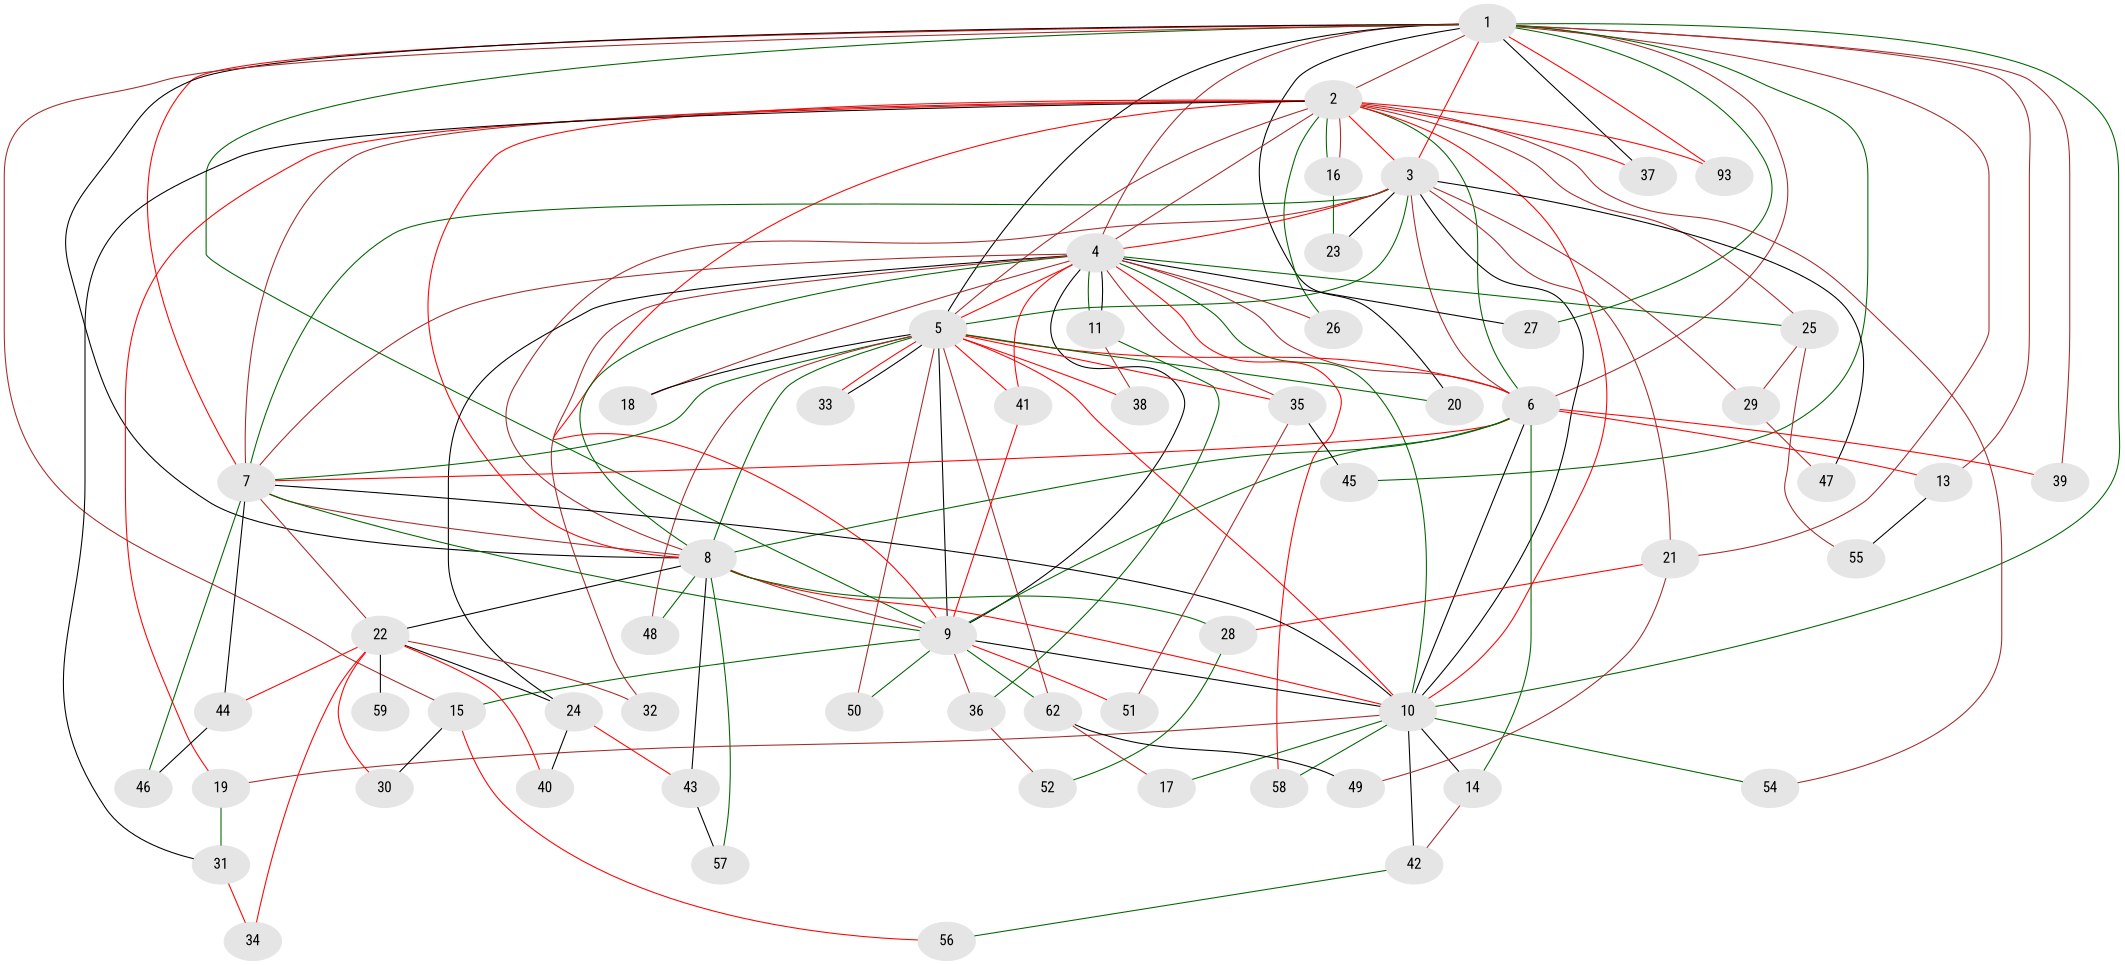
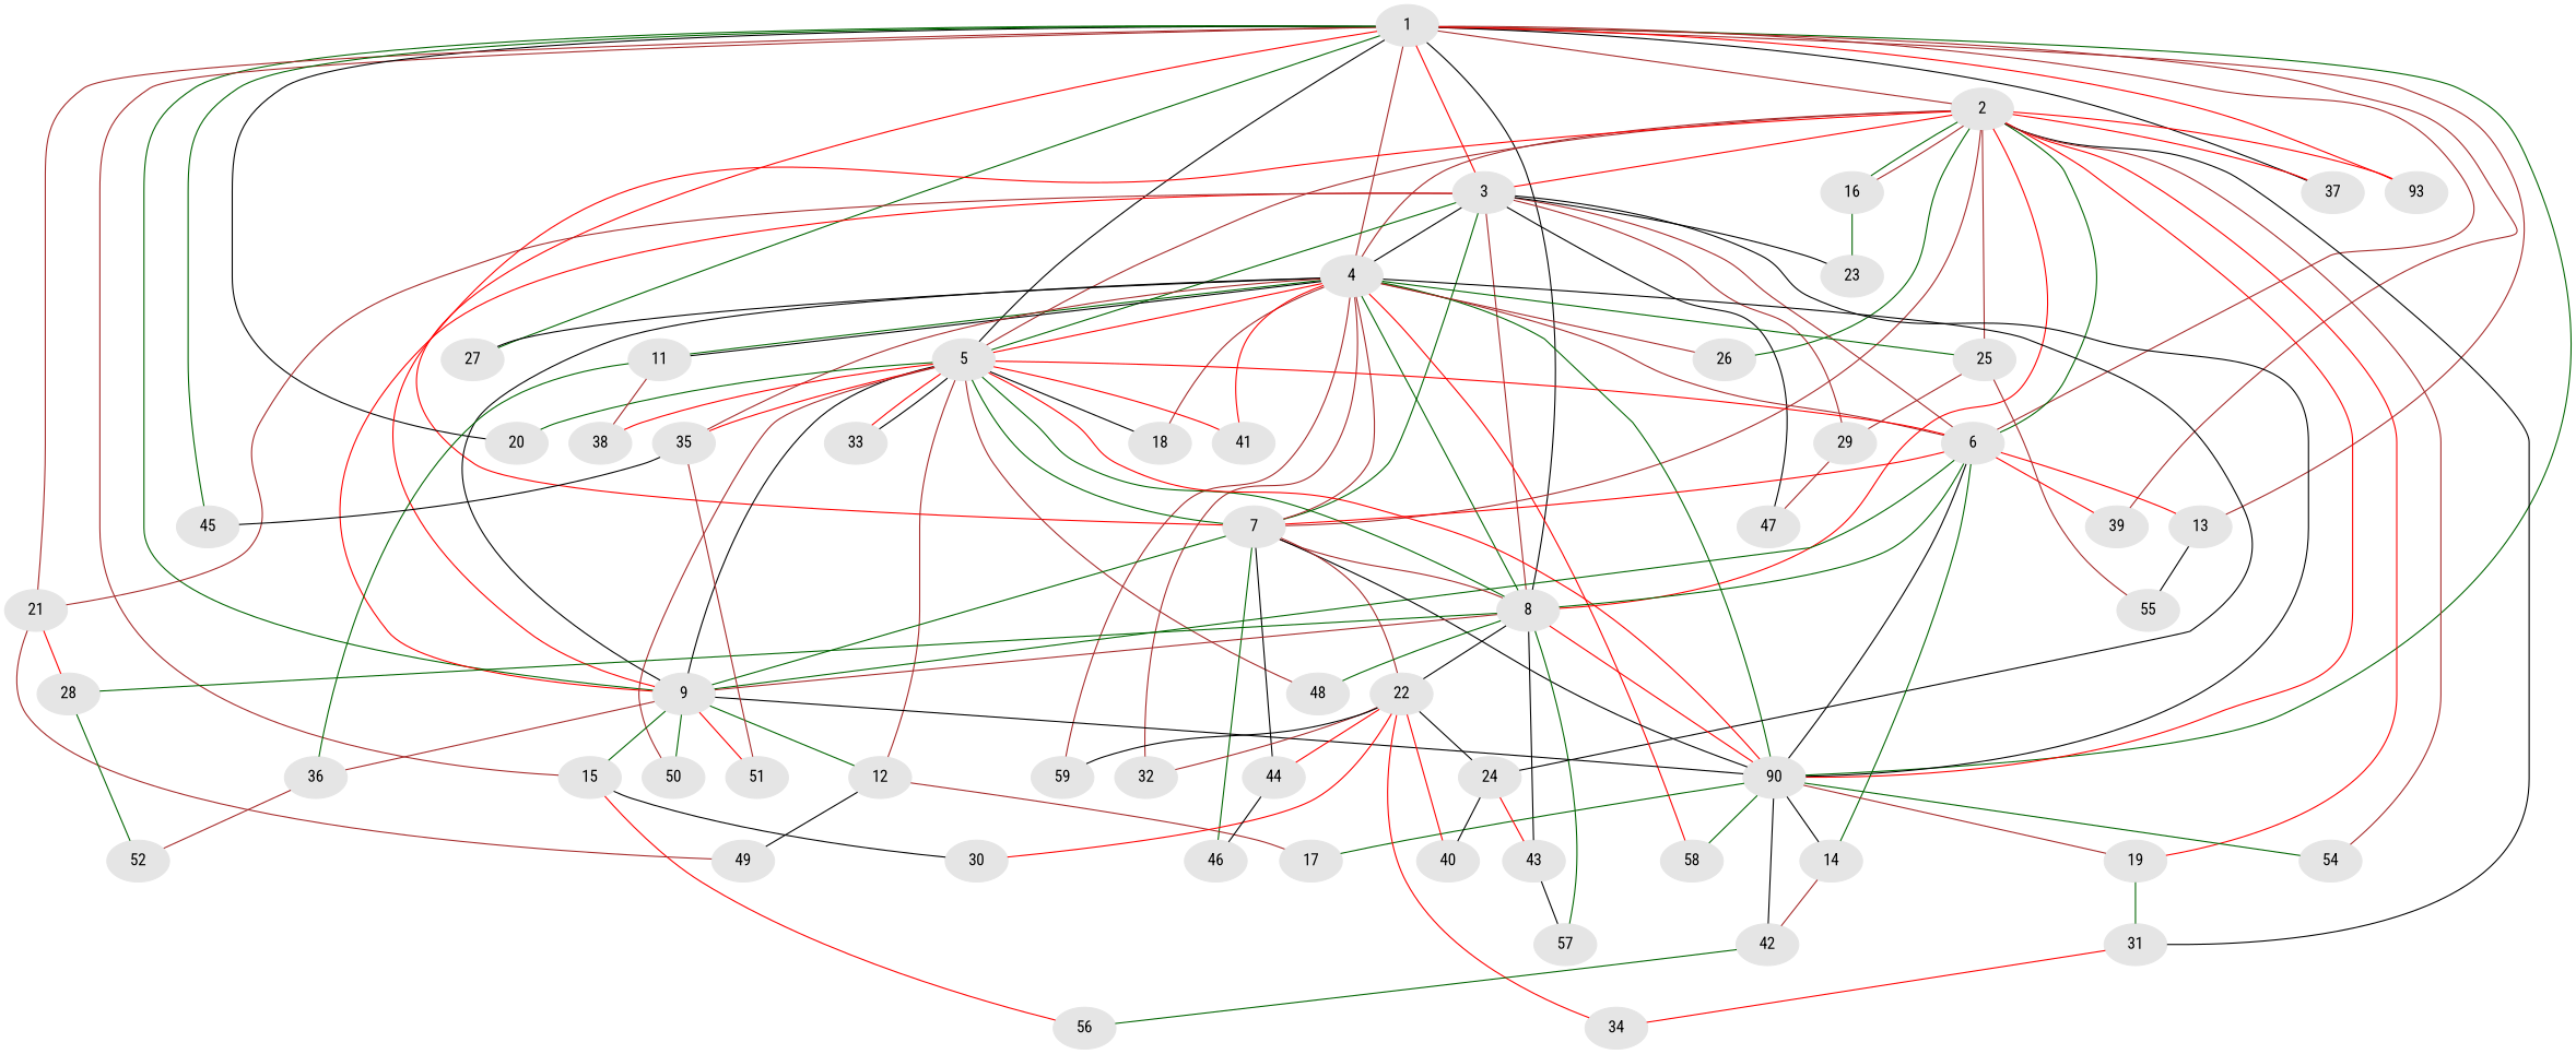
  graph {
    fontname="Roboto Condensed"
    node [color=gray90 fontname="Roboto Condensed" style=filled]
    edge [color=brown fontname="Roboto Condensed"]
    1
    2
    3
    4
    5
    6
    7
    8
    9
-   10
+   10 [label=90]
    13
    15
    20
    21
    27
    37
    39
    45
    n19 [label=93]
    16
    19
    25
    26
    31
    54
    23
    29
    47
    11
    18
    24
    32
    35
    41
    58
    59
-   12 [label=62]
+   12
    33
    38
    48
    50
    14
    22
    44
    46
    28
    43
    57
    36
    51
    17
    42
    55
    30
    56
    49
    34
    40
    52
    1 -- 2
    1 -- 3 [color=red]
    1 -- 4
    1 -- 5 [color=black]
    1 -- 6
    1 -- 7 [color=red]
    1 -- 8 [color=black]
    1 -- 9 [color=darkgreen]
    1 -- 10 [color=darkgreen]
    1 -- 13
    1 -- 15
    1 -- 20 [color=black]
    1 -- 21
    1 -- 27 [color=darkgreen]
    1 -- 37 [color=black]
    1 -- 39
    1 -- 45 [color=darkgreen]
    1 -- n19 [color=red]
    2 -- 3 [color=red]
    2 -- 4
    2 -- 5
    2 -- 6 [color=darkgreen]
    2 -- 7
    2 -- 8 [color=red]
    2 -- 9 [color=red]
    2 -- 10 [color=red]
    2 -- 37 [color=red]
    2 -- n19 [color=red]
    2 -- 16 [color=darkgreen]
    2 -- 16
    2 -- 19 [color=red]
    2 -- 25
    2 -- 26 [color=darkgreen]
    2 -- 31 [color=black]
    2 -- 54
-   3 -- 4 [color=red]
+   3 -- 4 [color=black]
    3 -- 5 [color=darkgreen]
    3 -- 6
    3 -- 7 [color=darkgreen]
    3 -- 8
-   41 -- 9 [color=red]
+   3 -- 9 [color=red]
    3 -- 10 [color=black]
    3 -- 21
    3 -- 23 [color=black]
    3 -- 29
    3 -- 47 [color=black]
    4 -- 5 [color=red]
    4 -- 6
    4 -- 7
    4 -- 8 [color=darkgreen]
    4 -- 9 [color=black]
    4 -- 10 [color=darkgreen]
    4 -- 27 [color=black]
    4 -- 25 [color=darkgreen]
    4 -- 26
    4 -- 11 [color=darkgreen]
    4 -- 11 [color=black]
    4 -- 18
    4 -- 24 [color=black]
    4 -- 32
    4 -- 35
    4 -- 41 [color=red]
    4 -- 58 [color=red]
+   4 -- 59
    5 -- 6 [color=red]
    5 -- 7 [color=darkgreen]
    5 -- 8 [color=darkgreen]
    5 -- 9 [color=black]
    5 -- 10 [color=red]
    5 -- 20 [color=darkgreen]
    5 -- 18 [color=black]
    5 -- 35 [color=red]
    5 -- 41 [color=red]
    5 -- 12
    5 -- 33 [color=red]
    5 -- 33 [color=black]
    5 -- 38 [color=red]
    5 -- 48
    5 -- 50
    6 -- 7 [color=red]
    6 -- 8 [color=darkgreen]
    6 -- 9 [color=darkgreen]
    6 -- 10 [color=black]
    6 -- 13 [color=red]
    6 -- 39 [color=red]
    6 -- 14 [color=darkgreen]
    7 -- 8
    7 -- 9 [color=darkgreen]
    7 -- 10 [color=black]
    7 -- 22
    7 -- 44 [color=black]
    7 -- 46 [color=darkgreen]
    8 -- 9
    8 -- 10 [color=red]
    8 -- 48 [color=darkgreen]
    8 -- 22 [color=black]
    8 -- 28 [color=darkgreen]
    8 -- 43 [color=black]
    8 -- 57 [color=darkgreen]
    9 -- 10 [color=black]
    9 -- 15 [color=darkgreen]
    9 -- 12 [color=darkgreen]
    9 -- 50 [color=darkgreen]
    9 -- 36
    9 -- 51 [color=red]
    10 -- 19
    10 -- 54 [color=darkgreen]
    10 -- 58 [color=darkgreen]
    10 -- 14 [color=black]
    10 -- 17 [color=darkgreen]
    10 -- 42 [color=black]
    13 -- 55 [color=black]
    15 -- 30 [color=black]
    15 -- 56 [color=red]
    21 -- 28 [color=red]
    21 -- 49
    16 -- 23 [color=darkgreen]
    19 -- 31 [color=darkgreen]
    25 -- 29
    25 -- 55
    31 -- 34 [color=red]
    29 -- 47
    11 -- 38
    11 -- 36 [color=darkgreen]
    24 -- 43 [color=red]
    24 -- 40 [color=black]
    35 -- 45 [color=black]
    35 -- 51
    12 -- 17
    12 -- 49 [color=black]
    14 -- 42
    22 -- 24 [color=black]
    22 -- 32
    22 -- 59 [color=black]
    22 -- 44 [color=red]
    22 -- 30 [color=red]
    22 -- 34 [color=red]
    22 -- 40 [color=red]
    44 -- 46 [color=black]
    28 -- 52 [color=darkgreen]
    43 -- 57 [color=black]
    36 -- 52
    42 -- 56 [color=darkgreen]
  }
